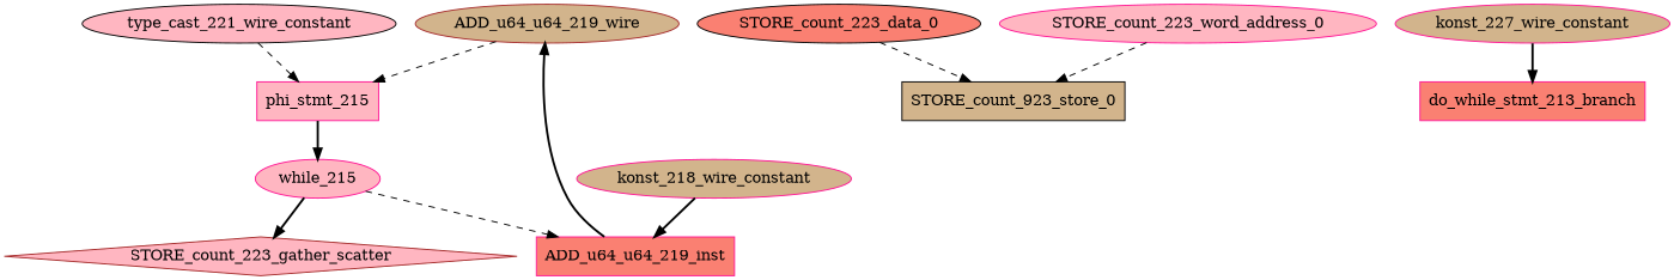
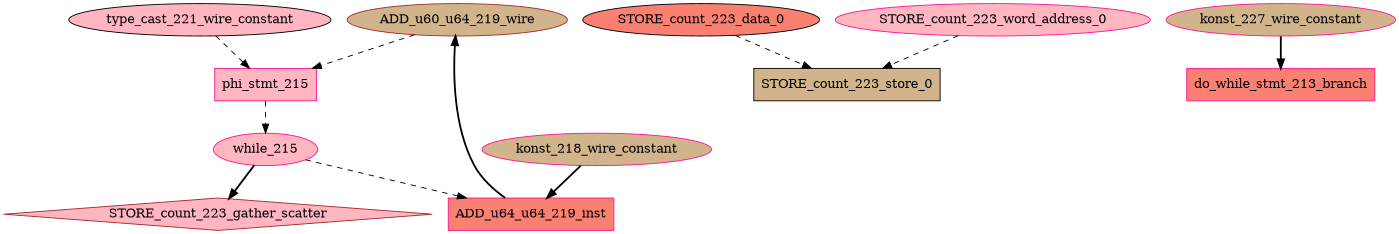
  digraph {
    node [color=deeppink fillcolor=lightpink shape=ellipse style=filled]
    edge [style=dashed]
-   ADD_u64_u64_219_wire [color=brown fillcolor=tan]
+   ADD_u64_u64_219_wire [color=brown fillcolor=tan label=ADD_u60_u64_219_wire]
    phi_stmt_215 [shape=rectangle]
    n3 [label=while_215]
    STORE_count_223_data_0 [color=black fillcolor=salmon]
-   STORE_count_223_store_0 [color=black fillcolor=tan shape=rectangle label=STORE_count_923_store_0]
+   STORE_count_223_store_0 [color=black fillcolor=tan shape=rectangle]
    STORE_count_223_word_address_0
    konst_218_wire_constant [fillcolor=tan]
    ADD_u64_u64_219_inst [fillcolor=salmon shape=rectangle]
    konst_227_wire_constant [fillcolor=tan]
    do_while_stmt_213_branch [fillcolor=salmon shape=rectangle]
    STORE_count_223_gather_scatter [color=brown shape=diamond]
    type_cast_221_wire_constant [color=black]
    ADD_u64_u64_219_wire -> phi_stmt_215
-   phi_stmt_215 -> n3 [style=bold]
+   phi_stmt_215 -> n3
    n3 -> ADD_u64_u64_219_inst
    n3 -> STORE_count_223_gather_scatter [style=bold]
    STORE_count_223_data_0 -> STORE_count_223_store_0
    STORE_count_223_word_address_0 -> STORE_count_223_store_0
    konst_218_wire_constant -> ADD_u64_u64_219_inst [style=bold]
    ADD_u64_u64_219_inst -> ADD_u64_u64_219_wire [style=bold]
    konst_227_wire_constant -> do_while_stmt_213_branch [style=bold]
    type_cast_221_wire_constant -> phi_stmt_215
  }
